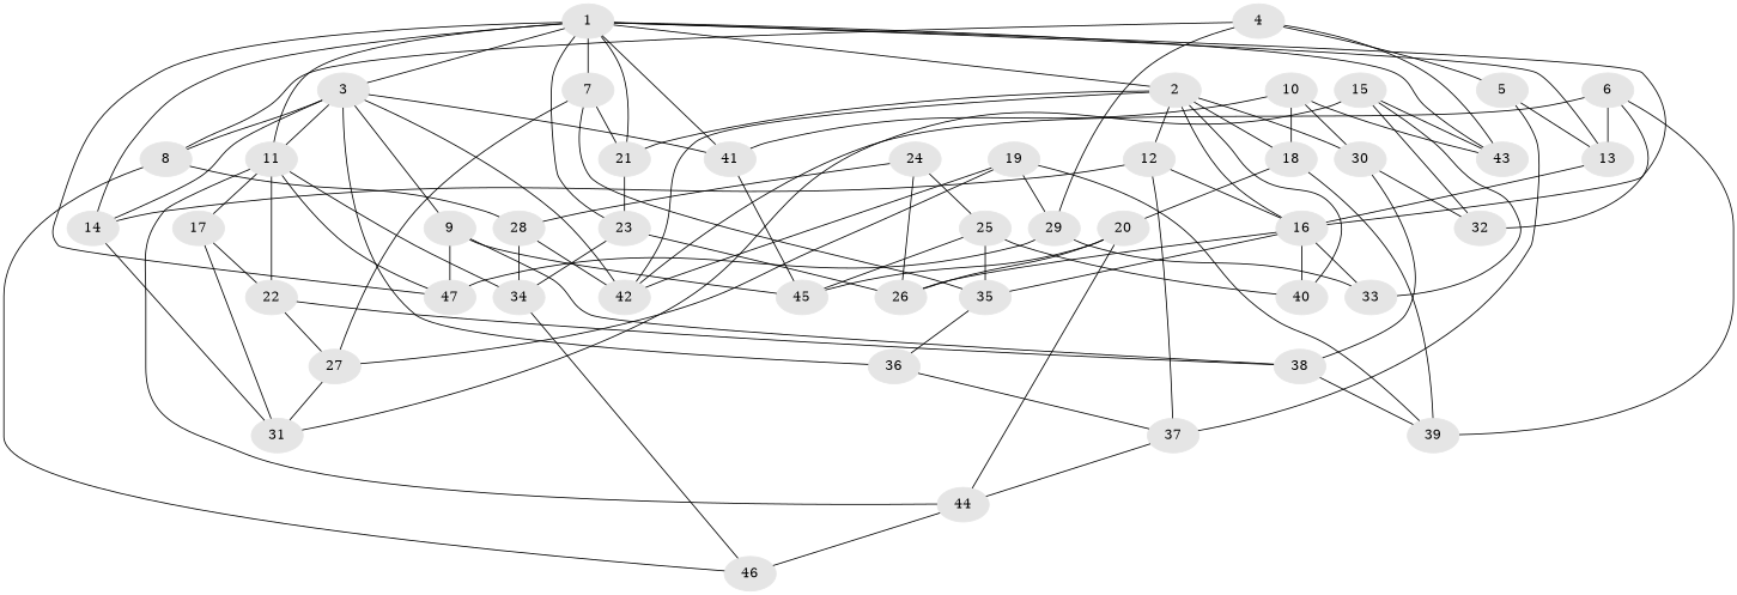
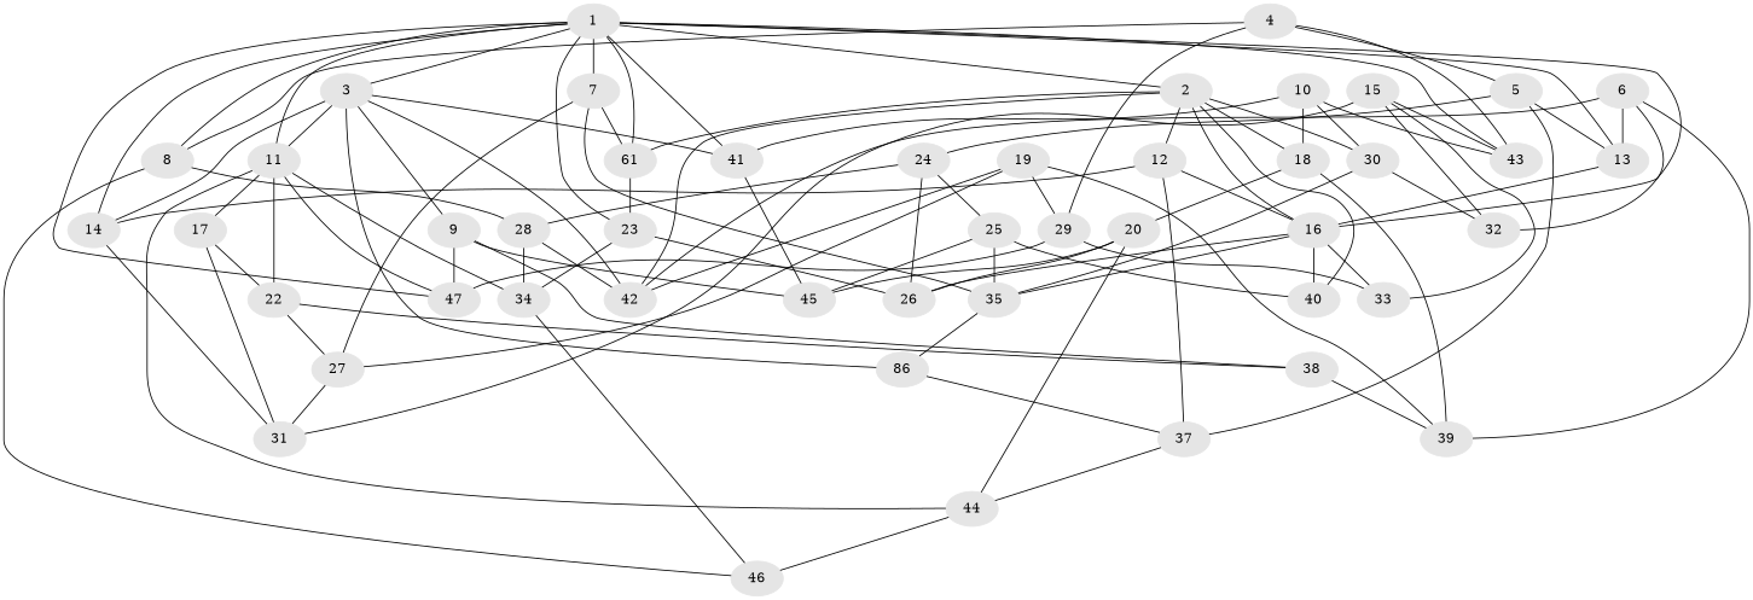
  graph {
    fontname="DejaVu Serif"
    node [color=gray90 fontname="DejaVu Serif" style=filled]
    edge [fontname="DejaVu Serif" weight=1.0]
    1
    2
    3
    7
    11
    13
    14
    16
-   21
+   21 [label=61]
    23
    41
    43
    47
    12
    18
    30
    40
    42
    8
    9
-   36
+   36 [label=86]
    27
    35
    17
    22
    34
    44
    31
    33
    26
    45
    37
    39
    20
    32
    38
    28
    46
    4
    5
    29
    24
    25
    6
    10
    15
    19
    1 -- 2
    1 -- 3
    1 -- 7
    1 -- 11
    1 -- 13
    1 -- 14
    1 -- 16
    1 -- 21
    1 -- 23
    1 -- 41
    1 -- 43
    1 -- 47
    2 -- 16
    2 -- 21
    2 -- 12
    2 -- 18
    2 -- 30
    2 -- 40
    2 -- 42
    3 -- 11 [weight=2.0]
    3 -- 14
    3 -- 41
    3 -- 42
-   3 -- 8
+   1 -- 8
    3 -- 9
    3 -- 36 [weight=2.0]
    7 -- 21
    7 -- 27
    7 -- 35
    11 -- 47
    11 -- 17 [weight=2.0]
    11 -- 22
    11 -- 34
    11 -- 44
    13 -- 16
    14 -- 31
    16 -- 40 [weight=2.0]
    16 -- 35
    16 -- 33 [weight=2.0]
    16 -- 26
    21 -- 23
    23 -- 34
    23 -- 26
    41 -- 45
    12 -- 14
    12 -- 16
    12 -- 37
    18 -- 39
    18 -- 20
    30 -- 32
-   30 -- 38
+   30 -- 35
    8 -- 28
    8 -- 46
    9 -- 47
    9 -- 45
    9 -- 38
    36 -- 37
    27 -- 31
    35 -- 36
    17 -- 22
    17 -- 31
    22 -- 27
    22 -- 38
    34 -- 46
    44 -- 46
    37 -- 44
    20 -- 44
    20 -- 26
    20 -- 45
    38 -- 39
    28 -- 42
    28 -- 34
    4 -- 43
    4 -- 8
    4 -- 5
    4 -- 29
    5 -- 13
    5 -- 37
+   5 -- 24
    29 -- 47
    29 -- 33
    24 -- 26
    24 -- 28
    24 -- 25
    25 -- 40
    25 -- 35
    25 -- 45
    6 -- 13
    6 -- 42
    6 -- 39
    6 -- 32
    10 -- 41
    10 -- 43
    10 -- 18
    10 -- 30
    15 -- 43
    15 -- 31
    15 -- 33
    15 -- 32
    19 -- 42
    19 -- 27
    19 -- 39
    19 -- 29
  }
